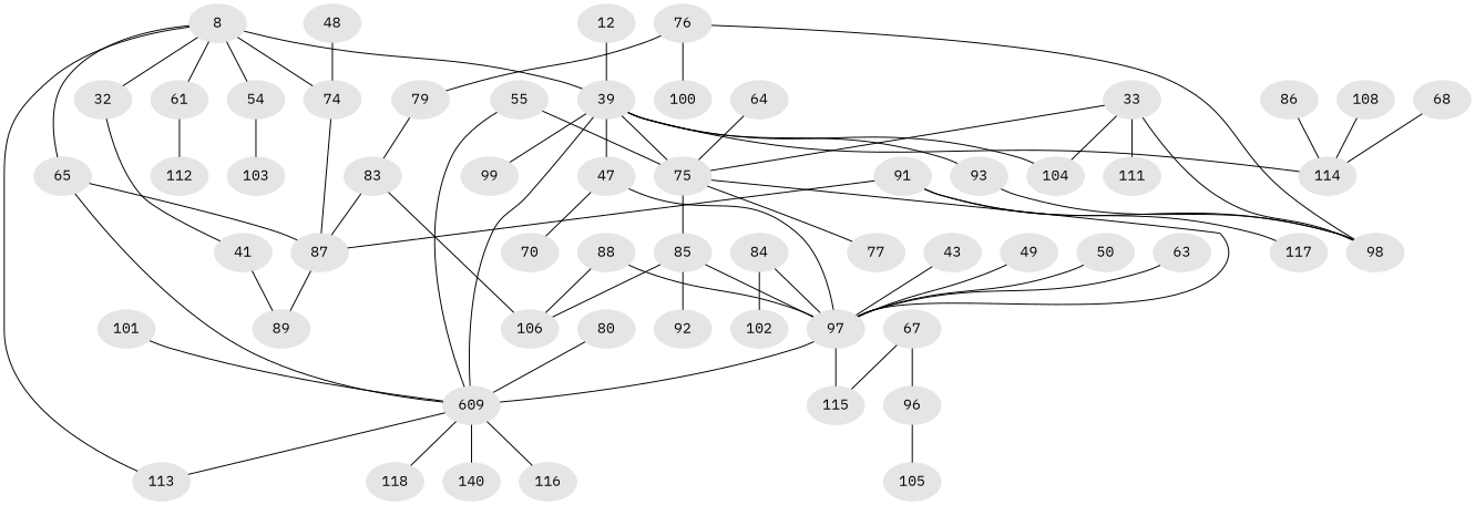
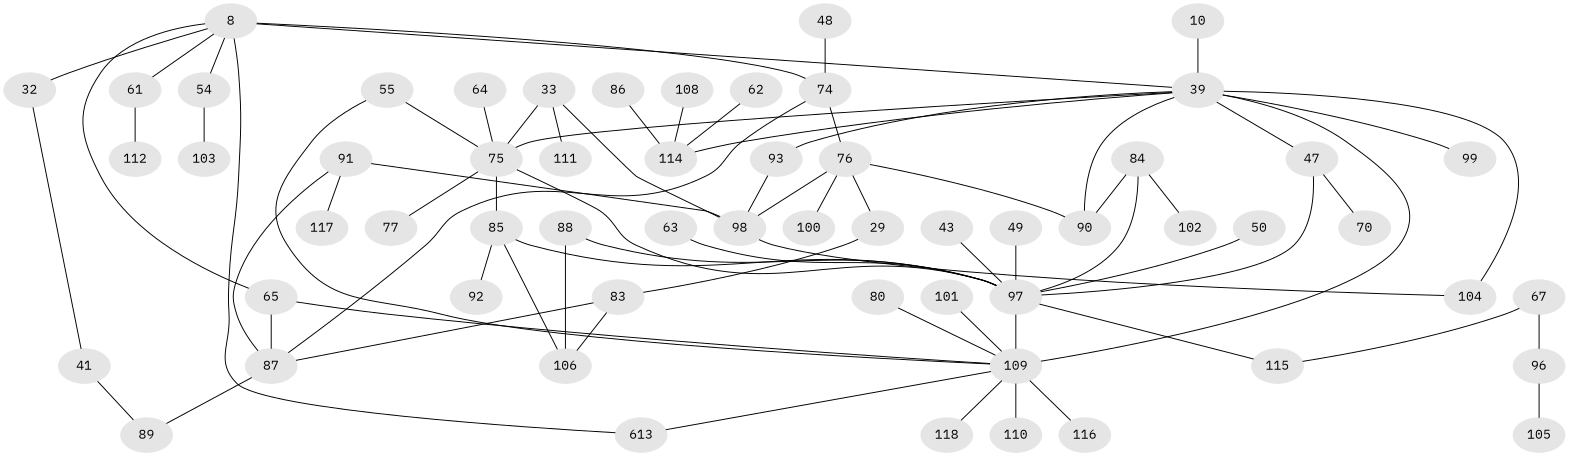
  graph {
    fontname="IBM Plex Mono"
    node [color=gray90 fontname="IBM Plex Mono" style=filled]
    edge [fontname="IBM Plex Mono"]
    8
    32
    39 [super="+5+3"]
    61
    65
    74 [super="+29"]
    n7 [label=54]
-   113 [super="+56"]
+   113 [super="+56" label=613]
    41
    75 [super="+25+45+51"]
    104 [super="+59"]
    47 [super="+31"]
+   90 [super="+27"]
    93
    99
-   109 [super="+66+107" label=609]
+   109 [super="+66+107"]
    114 [super="+21"]
    112
    87 [super="+78+69+81"]
    76 [super="+57"]
    103
-   10 [label=12]
+   10
    89
    33 [super="+28"]
    98 [super="+73"]
    111
    97 [super="+23+14+95"]
    77
    85 [super="+38"]
    70
-   110 [label=140]
+   110
    116
    118
    115 [super="+52"]
    43
    48
    49
    50
    55
    63
    64
    67
    96
    105
-   68
-   79
+   68 [label=62]
+   79 [label=29]
    100
    106
    92
    83 [super="+82"]
    80
    84
    102
    86
    88
    91
    117
    101
    108
    8 -- 32
    8 -- 39
    8 -- 61
    8 -- 65
    8 -- 74 [weight=2]
    8 -- n7
    8 -- 113
    32 -- 41
    39 -- 75 [weight=3]
    39 -- 104
    39 -- 47 [weight=2]
+   39 -- 90
    39 -- 93
    39 -- 99
    39 -- 109 [weight=3]
    39 -- 114
    61 -- 112
    65 -- 109
    65 -- 87
    74 -- 87
+   74 -- 76
    n7 -- 103
    41 -- 89
    75 -- 97
    75 -- 77
    75 -- 85 [weight=2]
    47 -- 97 [weight=2]
    47 -- 70
    93 -- 98
    109 -- 113
    109 -- 110
    109 -- 116
    109 -- 118
    87 -- 89
+   76 -- 90
    76 -- 98
    76 -- 79
    76 -- 100
    10 -- 39
    33 -- 75
-   33 -- 104
+   98 -- 104
    33 -- 98 [weight=2]
    33 -- 111
    97 -- 109 [weight=3]
    97 -- 115
    85 -- 97
    85 -- 106
    85 -- 92
    43 -- 97
    48 -- 74
    49 -- 97
    50 -- 97
    55 -- 75
    55 -- 109
    63 -- 97
    64 -- 75
    67 -- 115
    67 -- 96
    96 -- 105
    68 -- 114
    79 -- 83
    83 -- 87
    83 -- 106
    80 -- 109
+   84 -- 90
    84 -- 97
    84 -- 102
    86 -- 114
    88 -- 97
    88 -- 106
    91 -- 87
    91 -- 98
    91 -- 117
    101 -- 109
    108 -- 114
  }
